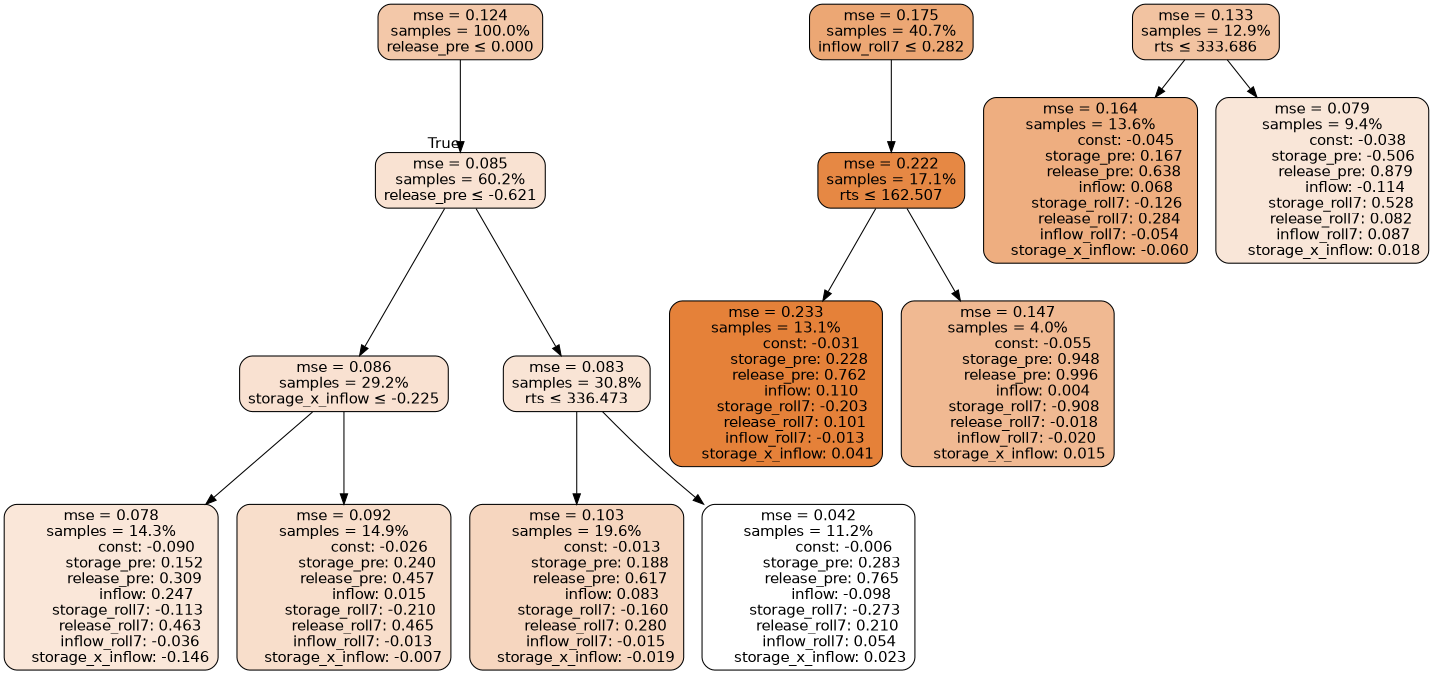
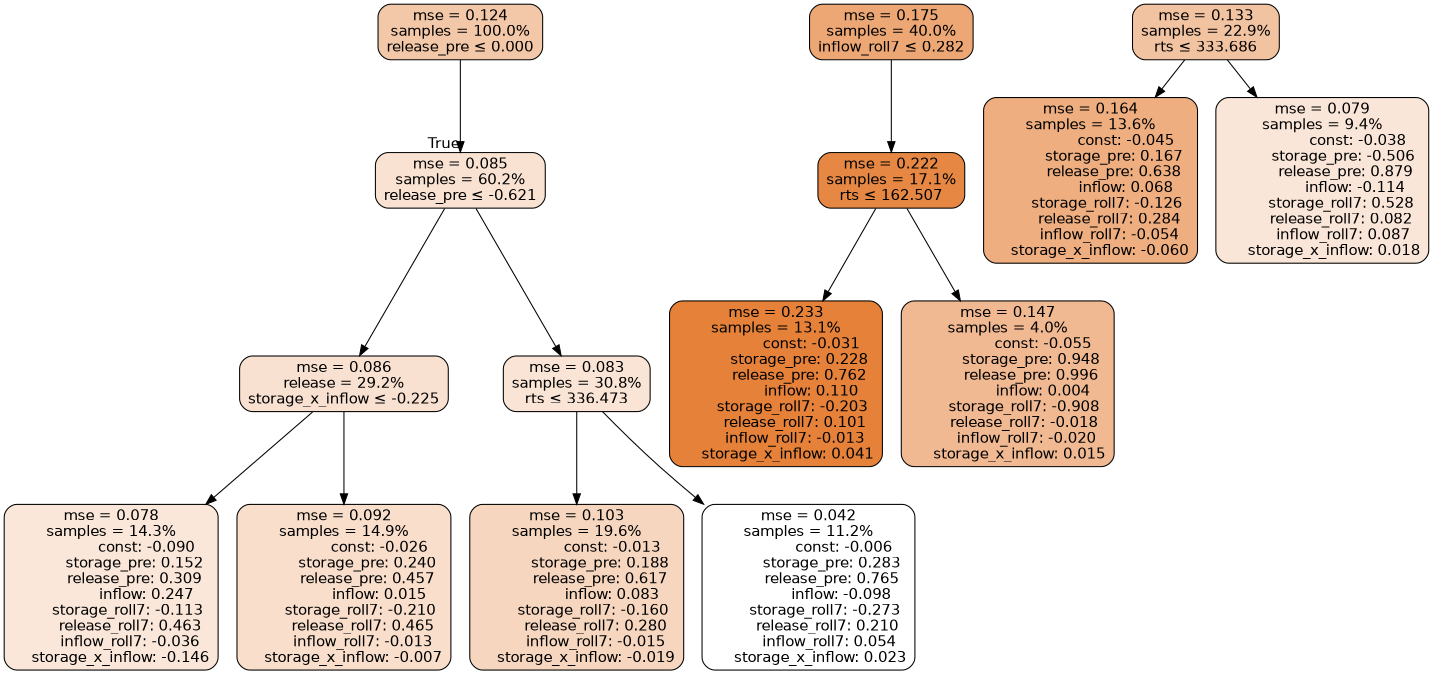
  digraph {
    node [color=black fontname=helvetica shape=rectangle style="filled, rounded"]
    edge [fontname=helvetica]
    n1 [fillcolor="#f3c8a9" label="mse = 0.124\nsamples = 100.0%\nrelease_pre &le; 0.000"]
    n2 [fillcolor="#f9e2d2" label="mse = 0.085\nsamples = 60.2%\nrelease_pre &le; -0.621"]
-   n3 [fillcolor="#f9e1d1" label="mse = 0.086\nsamples = 29.2%\nstorage_x_inflow &le; -0.225"]
+   n3 [fillcolor="#f9e1d1" label="mse = 0.086\nrelease = 29.2%\nstorage_x_inflow &le; -0.225"]
    n4 [fillcolor="#f9e4d5" label="mse = 0.083\nsamples = 30.8%\nrts &le; 336.473"]
-   n5 [fillcolor="#eca774" label="mse = 0.175\nsamples = 40.7%\ninflow_roll7 &le; 0.282"]
+   n5 [fillcolor="#eca774" label="mse = 0.175\nsamples = 40.0%\ninflow_roll7 &le; 0.282"]
    n6 [fillcolor="#e68844" label="mse = 0.222\nsamples = 17.1%\nrts &le; 162.507"]
    n7 [fillcolor="#fae7d9" label="mse = 0.078\nsamples = 14.3%\n               const: -0.090\n          storage_pre: 0.152\n          release_pre: 0.309\n               inflow: 0.247\n       storage_roll7: -0.113\n        release_roll7: 0.463\n        inflow_roll7: -0.036\n    storage_x_inflow: -0.146"]
    n8 [fillcolor="#f8decb" label="mse = 0.092\nsamples = 14.9%\n               const: -0.026\n          storage_pre: 0.240\n          release_pre: 0.457\n               inflow: 0.015\n       storage_roll7: -0.210\n        release_roll7: 0.465\n        inflow_roll7: -0.013\n    storage_x_inflow: -0.007"]
    n9 [fillcolor="#f6d6bf" label="mse = 0.103\nsamples = 19.6%\n               const: -0.013\n          storage_pre: 0.188\n          release_pre: 0.617\n               inflow: 0.083\n       storage_roll7: -0.160\n        release_roll7: 0.280\n        inflow_roll7: -0.015\n    storage_x_inflow: -0.019"]
    n10 [fillcolor="#ffffff" label="mse = 0.042\nsamples = 11.2%\n               const: -0.006\n          storage_pre: 0.283\n          release_pre: 0.765\n              inflow: -0.098\n       storage_roll7: -0.273\n        release_roll7: 0.210\n         inflow_roll7: 0.054\n     storage_x_inflow: 0.023"]
-   n11 [fillcolor="#f2c3a1" label="mse = 0.133\nsamples = 12.9%\nrts &le; 333.686"]
+   n11 [fillcolor="#f2c3a1" label="mse = 0.133\nsamples = 22.9%\nrts &le; 333.686"]
    n12 [fillcolor="#eeae80" label="mse = 0.164\nsamples = 13.6%\n               const: -0.045\n          storage_pre: 0.167\n          release_pre: 0.638\n               inflow: 0.068\n       storage_roll7: -0.126\n        release_roll7: 0.284\n        inflow_roll7: -0.054\n    storage_x_inflow: -0.060"]
    n13 [fillcolor="#f9e6d8" label="mse = 0.079\nsamples = 9.4%\n               const: -0.038\n         storage_pre: -0.506\n          release_pre: 0.879\n              inflow: -0.114\n        storage_roll7: 0.528\n        release_roll7: 0.082\n         inflow_roll7: 0.087\n     storage_x_inflow: 0.018"]
    n14 [fillcolor="#e58139" label="mse = 0.233\nsamples = 13.1%\n               const: -0.031\n          storage_pre: 0.228\n          release_pre: 0.762\n               inflow: 0.110\n       storage_roll7: -0.203\n        release_roll7: 0.101\n        inflow_roll7: -0.013\n     storage_x_inflow: 0.041"]
    n15 [fillcolor="#f0b992" label="mse = 0.147\nsamples = 4.0%\n               const: -0.055\n          storage_pre: 0.948\n          release_pre: 0.996\n               inflow: 0.004\n       storage_roll7: -0.908\n       release_roll7: -0.018\n        inflow_roll7: -0.020\n     storage_x_inflow: 0.015"]
    n1 -> n2 [headlabel=True labelangle=45 labeldistance=2.5]
    n2 -> n3
    n2 -> n4
    n3 -> n7
    n3 -> n8
    n4 -> n9
    n4 -> n10
    n5 -> n6
    n6 -> n14
    n6 -> n15
    n11 -> n12
    n11 -> n13
  }
